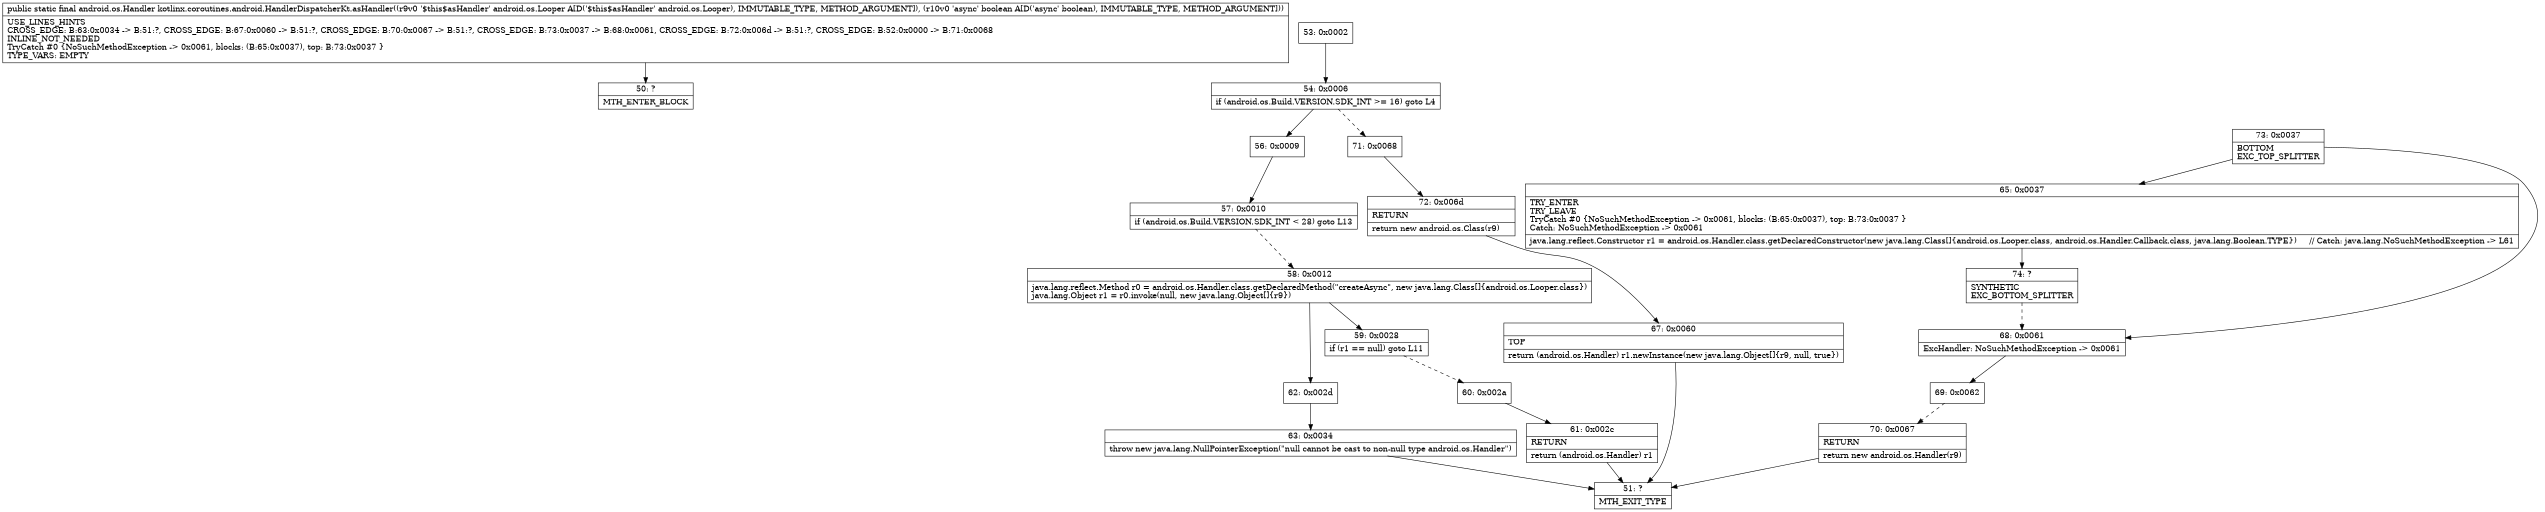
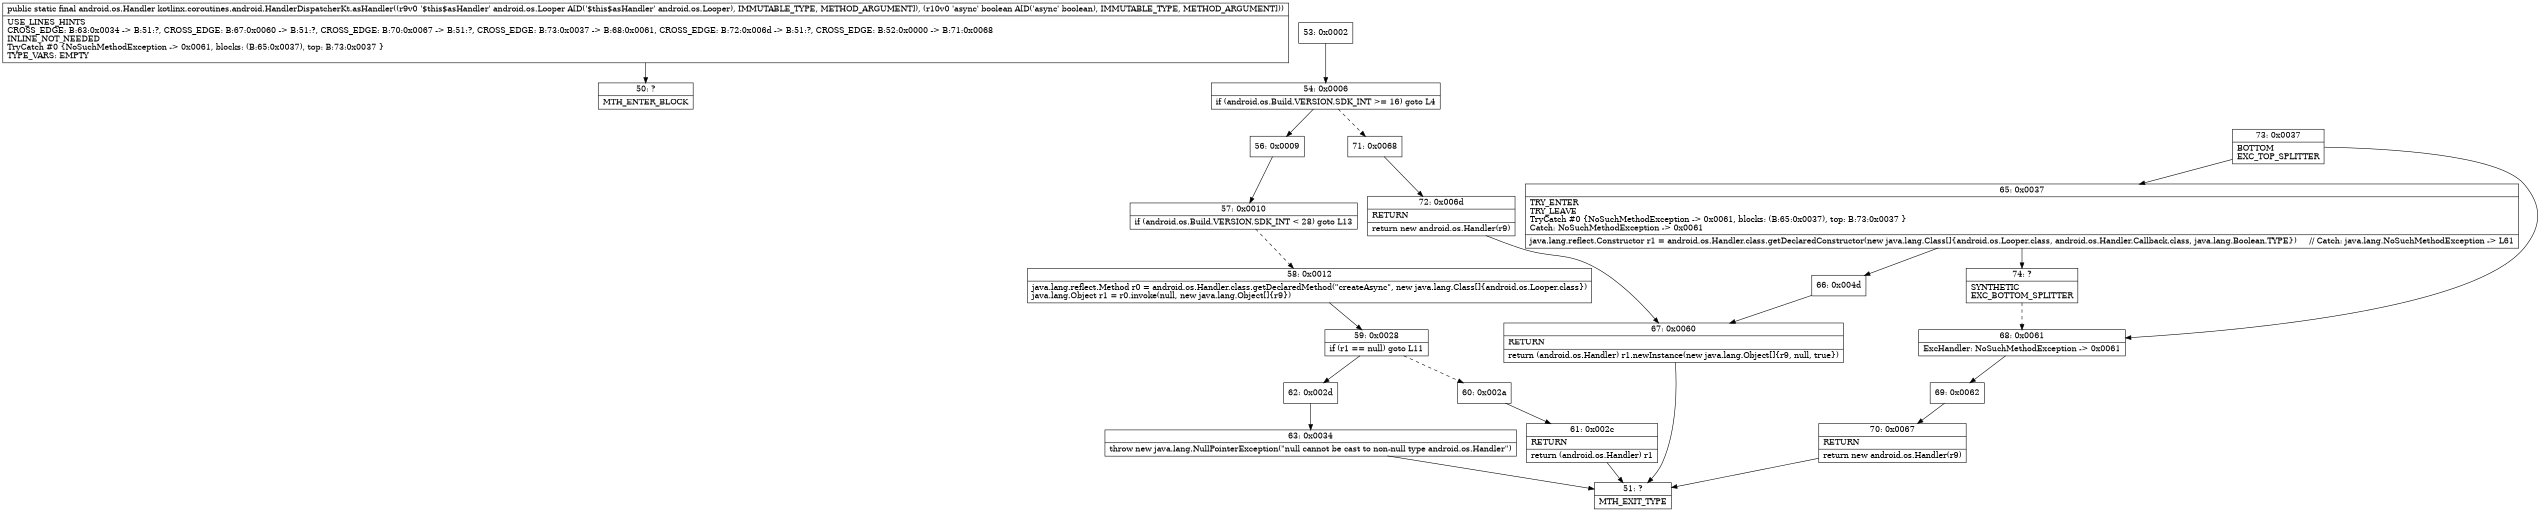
  digraph {
    node [shape=record]
    n1 [label="{50\:\ ?|MTH_ENTER_BLOCK\l}"]
    n2 [label="{53\:\ 0x0002}"]
    n3 [label="{54\:\ 0x0006|if (android.os.Build.VERSION.SDK_INT \>= 16) goto L4\l}"]
    n4 [label="{71\:\ 0x0068}"]
-   n5 [label="{72\:\ 0x006d|RETURN\l|return new android.os.Class(r9)\l}"]
+   n5 [label="{72\:\ 0x006d|RETURN\l|return new android.os.Handler(r9)\l}"]
    n6 [label="{56\:\ 0x0009}"]
    n7 [label="{57\:\ 0x0010|if (android.os.Build.VERSION.SDK_INT \< 28) goto L13\l}"]
    n8 [label="{58\:\ 0x0012|java.lang.reflect.Method r0 = android.os.Handler.class.getDeclaredMethod(\"createAsync\", new java.lang.Class[]\{android.os.Looper.class\})\ljava.lang.Object r1 = r0.invoke(null, new java.lang.Object[]\{r9\})\l}"]
    n9 [label="{59\:\ 0x0028|if (r1 == null) goto L11\l}"]
    n10 [label="{60\:\ 0x002a}"]
    n11 [label="{62\:\ 0x002d}"]
    n12 [label="{61\:\ 0x002c|RETURN\l|return (android.os.Handler) r1\l}"]
    n13 [label="{63\:\ 0x0034|throw new java.lang.NullPointerException(\"null cannot be cast to non\-null type android.os.Handler\")\l}"]
    n14 [label="{51\:\ ?|MTH_EXIT_TYPE\l}"]
    n15 [label="{73\:\ 0x0037|BOTTOM\lEXC_TOP_SPLITTER\l}"]
    n16 [label="{65\:\ 0x0037|TRY_ENTER\lTRY_LEAVE\lTryCatch #0 \{NoSuchMethodException \-\> 0x0061, blocks: (B:65:0x0037), top: B:73:0x0037 \}\lCatch: NoSuchMethodException \-\> 0x0061\l|java.lang.reflect.Constructor r1 = android.os.Handler.class.getDeclaredConstructor(new java.lang.Class[]\{android.os.Looper.class, android.os.Handler.Callback.class, java.lang.Boolean.TYPE\})     \/\/ Catch: java.lang.NoSuchMethodException \-\> L61\l}"]
    n17 [label="{68\:\ 0x0061|ExcHandler: NoSuchMethodException \-\> 0x0061\l}"]
+   n18 [label="{66\:\ 0x004d}"]
    n19 [label="{74\:\ ?|SYNTHETIC\lEXC_BOTTOM_SPLITTER\l}"]
    n20 [label="{69\:\ 0x0062}"]
-   n21 [label="{67\:\ 0x0060|TOP\l|return (android.os.Handler) r1.newInstance(new java.lang.Object[]\{r9, null, true\})\l}"]
+   n21 [label="{67\:\ 0x0060|RETURN\l|return (android.os.Handler) r1.newInstance(new java.lang.Object[]\{r9, null, true\})\l}"]
    n22 [label="{70\:\ 0x0067|RETURN\l|return new android.os.Handler(r9)\l}"]
    n23 [label="{public static final android.os.Handler kotlinx.coroutines.android.HandlerDispatcherKt.asHandler((r9v0 '$this$asHandler' android.os.Looper A[D('$this$asHandler' android.os.Looper), IMMUTABLE_TYPE, METHOD_ARGUMENT]), (r10v0 'async' boolean A[D('async' boolean), IMMUTABLE_TYPE, METHOD_ARGUMENT]))  | USE_LINES_HINTS\lCROSS_EDGE: B:63:0x0034 \-\> B:51:?, CROSS_EDGE: B:67:0x0060 \-\> B:51:?, CROSS_EDGE: B:70:0x0067 \-\> B:51:?, CROSS_EDGE: B:73:0x0037 \-\> B:68:0x0061, CROSS_EDGE: B:72:0x006d \-\> B:51:?, CROSS_EDGE: B:52:0x0000 \-\> B:71:0x0068\lINLINE_NOT_NEEDED\lTryCatch #0 \{NoSuchMethodException \-\> 0x0061, blocks: (B:65:0x0037), top: B:73:0x0037 \}\lTYPE_VARS: EMPTY\l}"]
    n2 -> n3
    n3 -> n4 [style=dashed]
    n3 -> n6
    n4 -> n5
    n5 -> n21
    n6 -> n7
    n7 -> n8 [style=dashed]
    n8 -> n9
    n9 -> n10 [style=dashed]
-   n8 -> n11
+   n9 -> n11
    n10 -> n12
    n11 -> n13
    n12 -> n14
    n13 -> n14
    n15 -> n16
    n15 -> n17
+   n16 -> n18
    n16 -> n19
    n17 -> n20
+   n18 -> n21
    n19 -> n17 [style=dashed]
-   n20 -> n22 [style=dashed]
+   n20 -> n22
    n21 -> n14
    n22 -> n14
    n23 -> n1
  }
